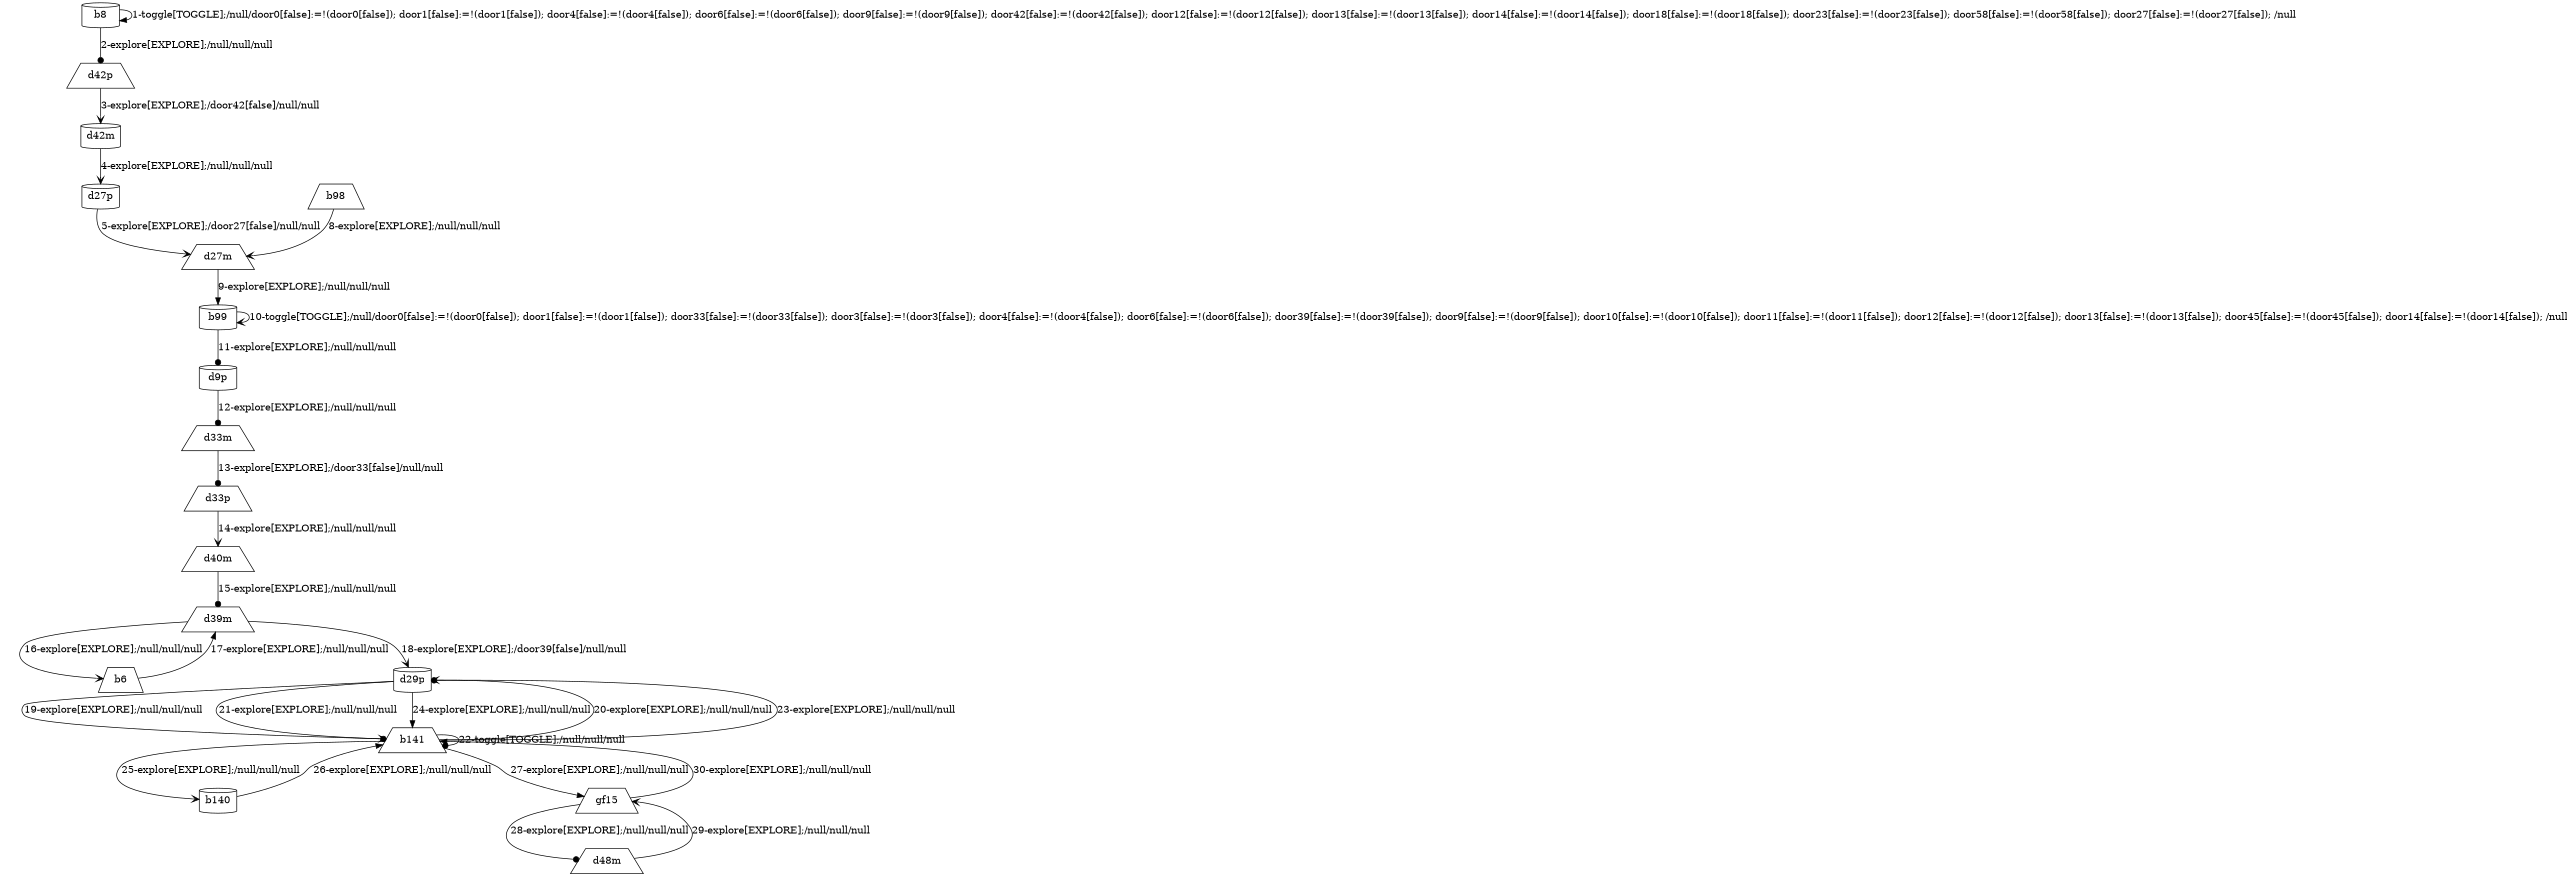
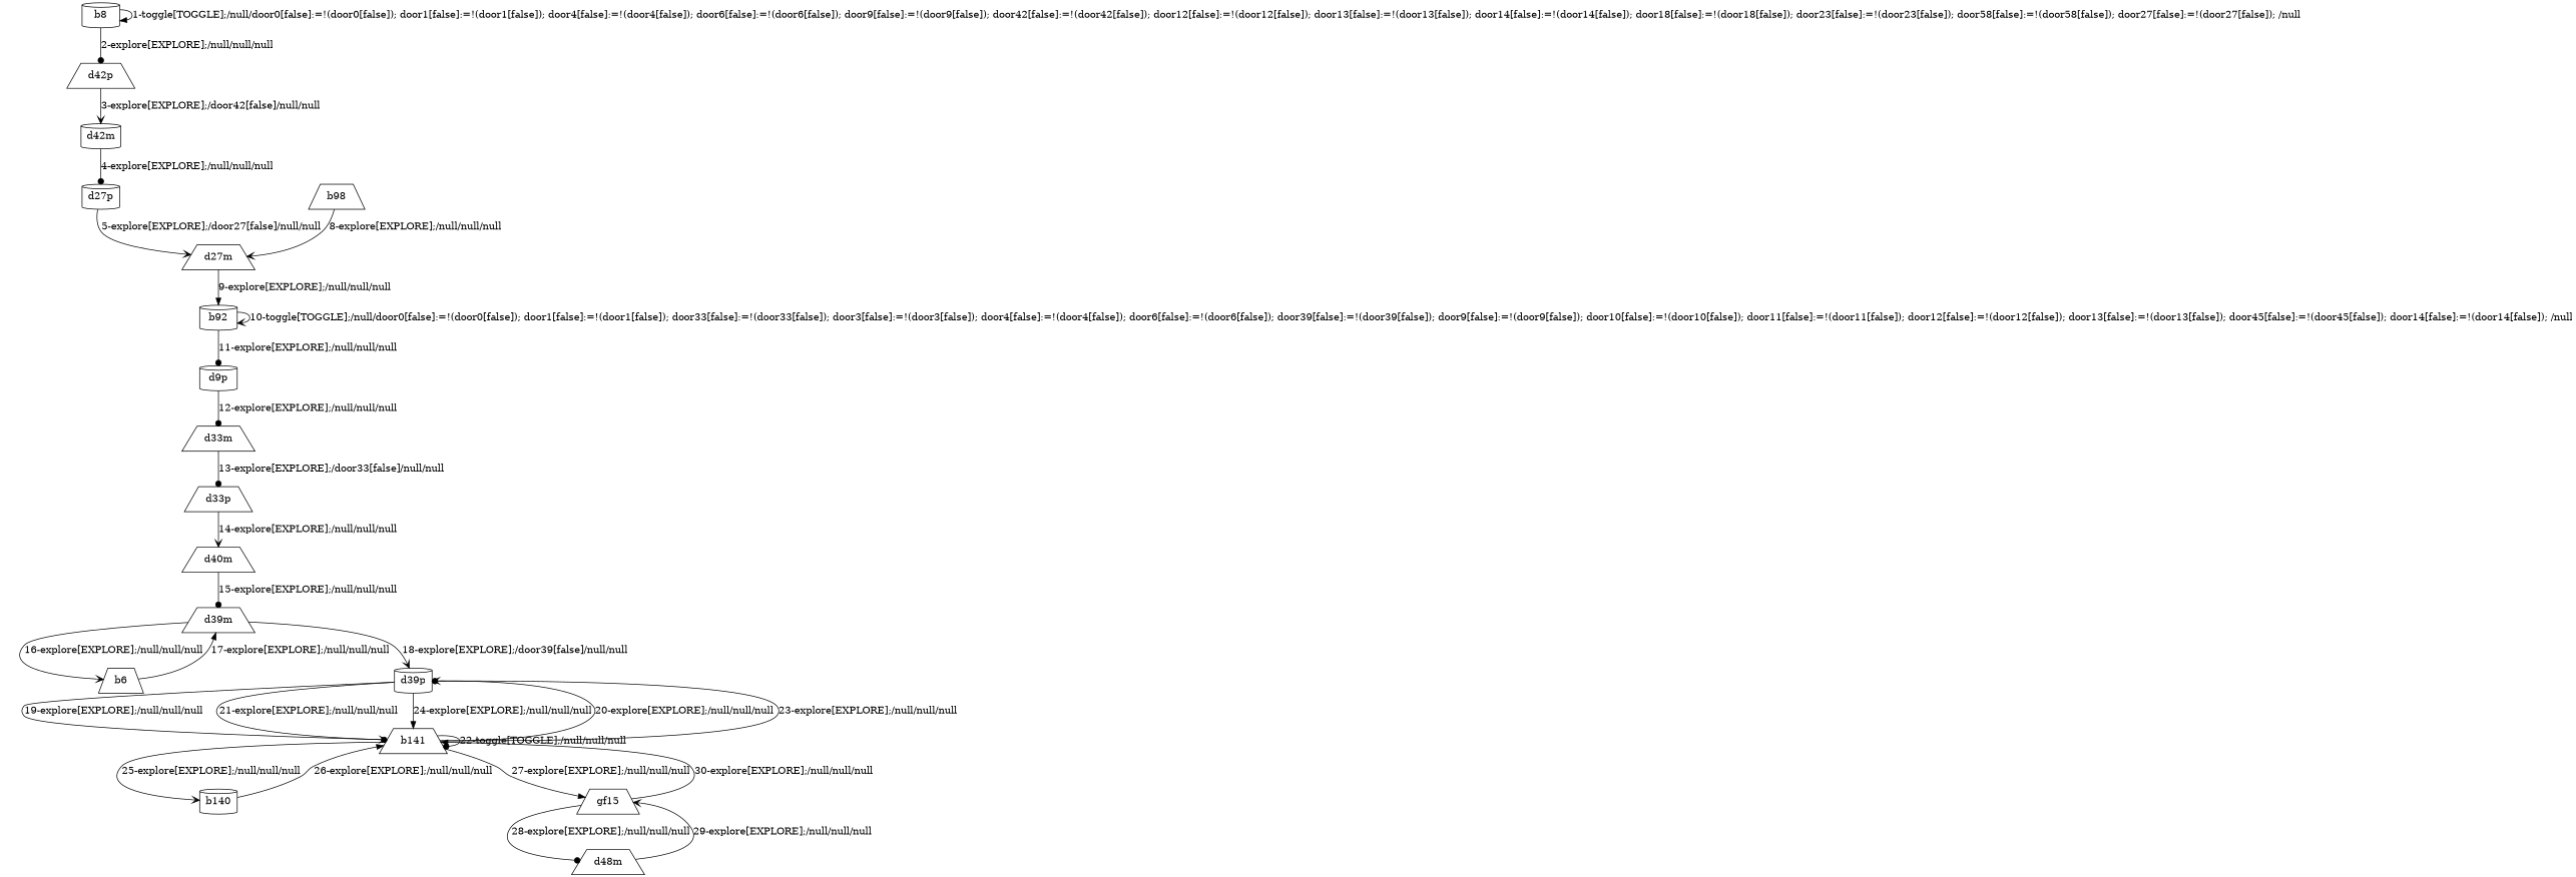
  digraph {
    node [shape=trapezium]
    edge [arrowhead=vee]
    n1 [label=b8 shape=cylinder]
    d42p
    d42m [shape=cylinder]
    d27p [shape=cylinder]
    d27m
-   b99 [shape=cylinder]
+   b99 [shape=cylinder label=b92]
    d9p [shape=cylinder]
    b98
    d33m
    d33p
    d40m
    d39m
    b6
-   d39p [shape=cylinder label=d29p]
+   d39p [shape=cylinder]
    b141
    b140 [shape=cylinder]
    gf15
    d48m
    n1 -> n1 [arrowhead=normal label="1-toggle[TOGGLE];/null/door0[false]:=!(door0[false]); door1[false]:=!(door1[false]); door4[false]:=!(door4[false]); door6[false]:=!(door6[false]); door9[false]:=!(door9[false]); door42[false]:=!(door42[false]); door12[false]:=!(door12[false]); door13[false]:=!(door13[false]); door14[false]:=!(door14[false]); door18[false]:=!(door18[false]); door23[false]:=!(door23[false]); door58[false]:=!(door58[false]); door27[false]:=!(door27[false]); /null"]
    n1 -> d42p [arrowhead=dot label="2-explore[EXPLORE];/null/null/null"]
    d42p -> d42m [label="3-explore[EXPLORE];/door42[false]/null/null"]
-   d42m -> d27p [label="4-explore[EXPLORE];/null/null/null"]
+   d42m -> d27p [arrowhead=dot label="4-explore[EXPLORE];/null/null/null"]
    d27p -> d27m [label="5-explore[EXPLORE];/door27[false]/null/null"]
    d27m -> b99 [arrowhead=normal label="9-explore[EXPLORE];/null/null/null"]
    b99 -> b99 [label="10-toggle[TOGGLE];/null/door0[false]:=!(door0[false]); door1[false]:=!(door1[false]); door33[false]:=!(door33[false]); door3[false]:=!(door3[false]); door4[false]:=!(door4[false]); door6[false]:=!(door6[false]); door39[false]:=!(door39[false]); door9[false]:=!(door9[false]); door10[false]:=!(door10[false]); door11[false]:=!(door11[false]); door12[false]:=!(door12[false]); door13[false]:=!(door13[false]); door45[false]:=!(door45[false]); door14[false]:=!(door14[false]); /null"]
    b99 -> d9p [arrowhead=dot label="11-explore[EXPLORE];/null/null/null"]
    d9p -> d33m [arrowhead=dot label="12-explore[EXPLORE];/null/null/null"]
    b98 -> d27m [label="8-explore[EXPLORE];/null/null/null"]
    d33m -> d33p [arrowhead=dot label="13-explore[EXPLORE];/door33[false]/null/null"]
    d33p -> d40m [label="14-explore[EXPLORE];/null/null/null"]
    d40m -> d39m [arrowhead=dot label="15-explore[EXPLORE];/null/null/null"]
    d39m -> b6 [label="16-explore[EXPLORE];/null/null/null"]
    d39m -> d39p [label="18-explore[EXPLORE];/door39[false]/null/null"]
    b6 -> d39m [arrowhead=normal label="17-explore[EXPLORE];/null/null/null"]
    d39p -> b141 [label="19-explore[EXPLORE];/null/null/null"]
    d39p -> b141 [arrowhead=dot label="21-explore[EXPLORE];/null/null/null"]
    d39p -> b141 [arrowhead=normal label="24-explore[EXPLORE];/null/null/null"]
    b141 -> d39p [label="20-explore[EXPLORE];/null/null/null"]
    b141 -> d39p [arrowhead=dot label="23-explore[EXPLORE];/null/null/null"]
    b141 -> b141 [arrowhead=dot label="22-toggle[TOGGLE];/null/null/null"]
    b141 -> b140 [label="25-explore[EXPLORE];/null/null/null"]
    b141 -> gf15 [arrowhead=normal label="27-explore[EXPLORE];/null/null/null"]
    b140 -> b141 [arrowhead=normal label="26-explore[EXPLORE];/null/null/null"]
    gf15 -> b141 [arrowhead=normal label="30-explore[EXPLORE];/null/null/null"]
    gf15 -> d48m [arrowhead=dot label="28-explore[EXPLORE];/null/null/null"]
    d48m -> gf15 [label="29-explore[EXPLORE];/null/null/null"]
  }
